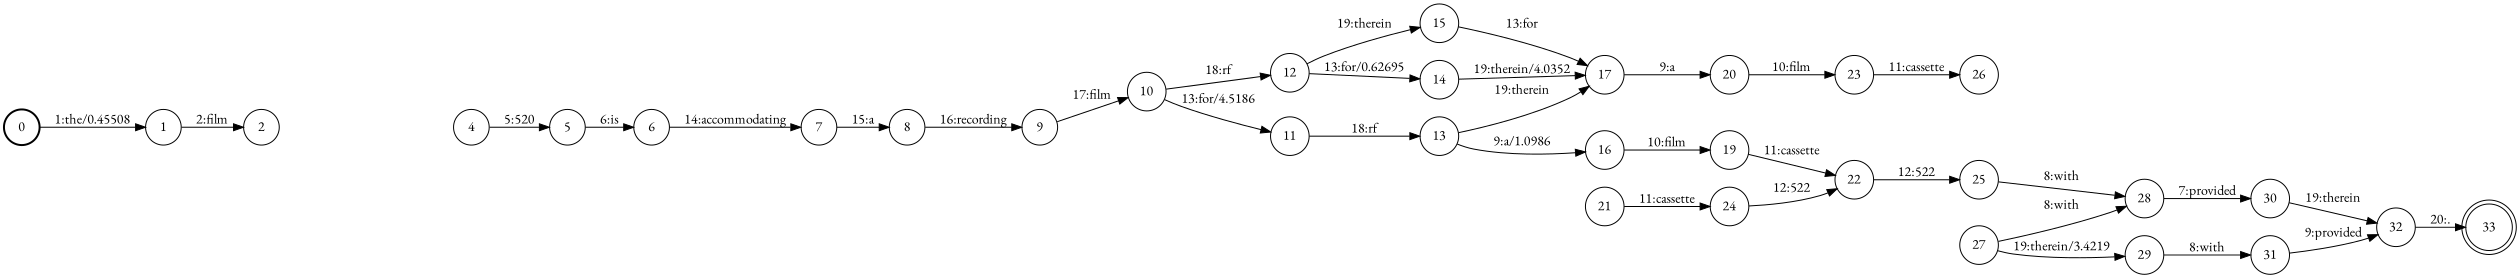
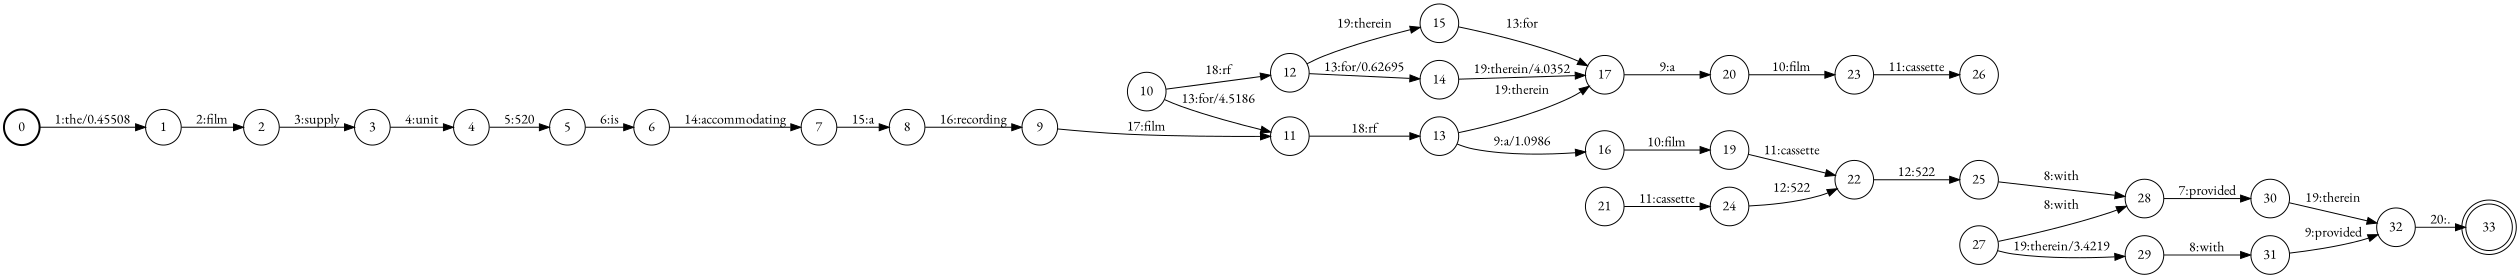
  digraph {
    fontname="EB Garamond"
    nodesep=0.25
    rankdir=LR
    ranksep=0.4
    node [fontname="EB Garamond" fontsize=14 shape=circle style=solid]
    edge [fontname="EB Garamond" fontsize=14]
    n1 [label=0 style=bold]
    n2 [label=1]
    n3 [label=2]
+   n4 [label=3]
    n5 [label=4]
    n6 [label=5]
    n7 [label=6]
    n8 [label=7]
    n9 [label=8]
    n10 [label=9]
    n11 [label=10]
    n12 [label=11]
    n13 [label=12]
    n14 [label=13]
    n15 [label=14]
    n16 [label=15]
    n17 [label=16]
    n18 [label=17]
    n19 [label=19]
    n20 [label=20]
    n21 [label=22]
    n22 [label=23]
    n23 [label=21]
    n24 [label=24]
    n25 [label=25]
    n26 [label=26]
    n27 [label=28]
    n28 [label=27]
    n29 [label=29]
    n30 [label=30]
    n31 [label=31]
    n32 [label=32]
    n33 [label=33 shape=doublecircle]
    n1 -> n2 [label="1:the/0.45508"]
    n2 -> n3 [label="2:film"]
+   n3 -> n4 [label="3:supply"]
+   n4 -> n5 [label="4:unit"]
    n5 -> n6 [label="5:520"]
    n6 -> n7 [label="6:is"]
    n7 -> n8 [label="14:accommodating"]
    n8 -> n9 [label="15:a"]
    n9 -> n10 [label="16:recording"]
-   n10 -> n11 [label="17:film"]
+   n10 -> n12 [label="17:film"]
    n11 -> n12 [label="13:for/4.5186"]
    n11 -> n13 [label="18:rf"]
    n12 -> n14 [label="18:rf"]
    n13 -> n15 [label="13:for/0.62695"]
    n13 -> n16 [label="19:therein"]
    n14 -> n17 [label="9:a/1.0986"]
    n14 -> n18 [label="19:therein"]
    n15 -> n18 [label="19:therein/4.0352"]
    n16 -> n18 [label="13:for"]
    n17 -> n19 [label="10:film"]
    n18 -> n20 [label="9:a"]
    n19 -> n21 [label="11:cassette"]
    n20 -> n22 [label="10:film"]
    n21 -> n25 [label="12:522"]
    n22 -> n26 [label="11:cassette"]
    n23 -> n24 [label="11:cassette"]
    n24 -> n21 [label="12:522"]
    n25 -> n27 [label="8:with"]
    n27 -> n30 [label="7:provided"]
    n28 -> n27 [label="8:with"]
    n28 -> n29 [label="19:therein/3.4219"]
    n29 -> n31 [label="8:with"]
    n30 -> n32 [label="19:therein"]
    n31 -> n32 [label="9:provided"]
    n32 -> n33 [label="20:."]
  }
